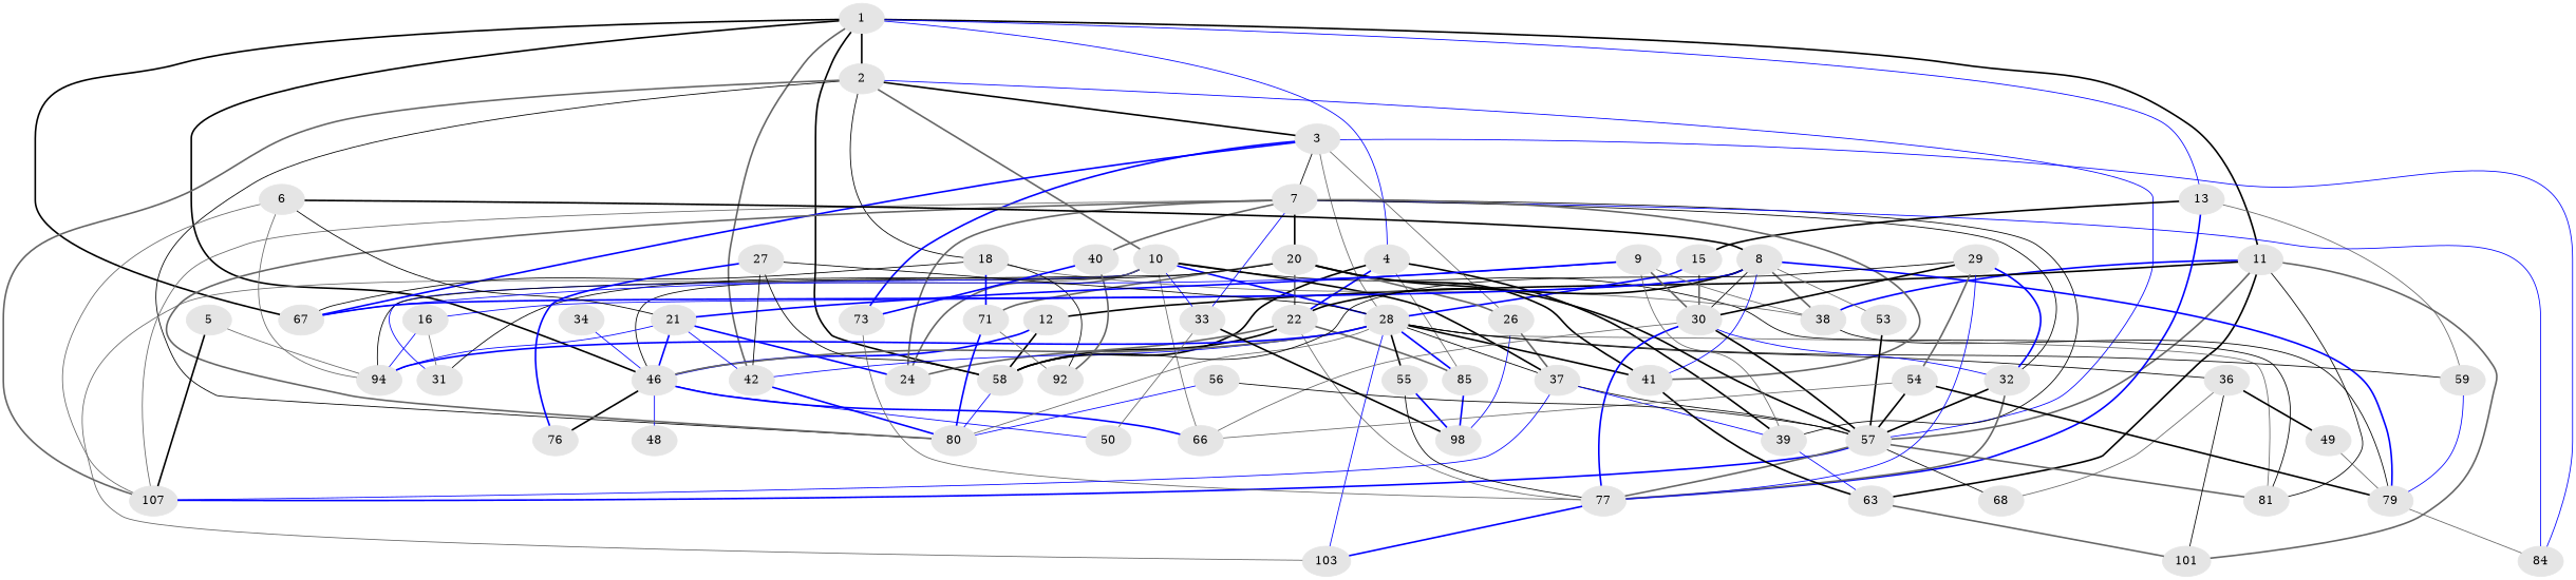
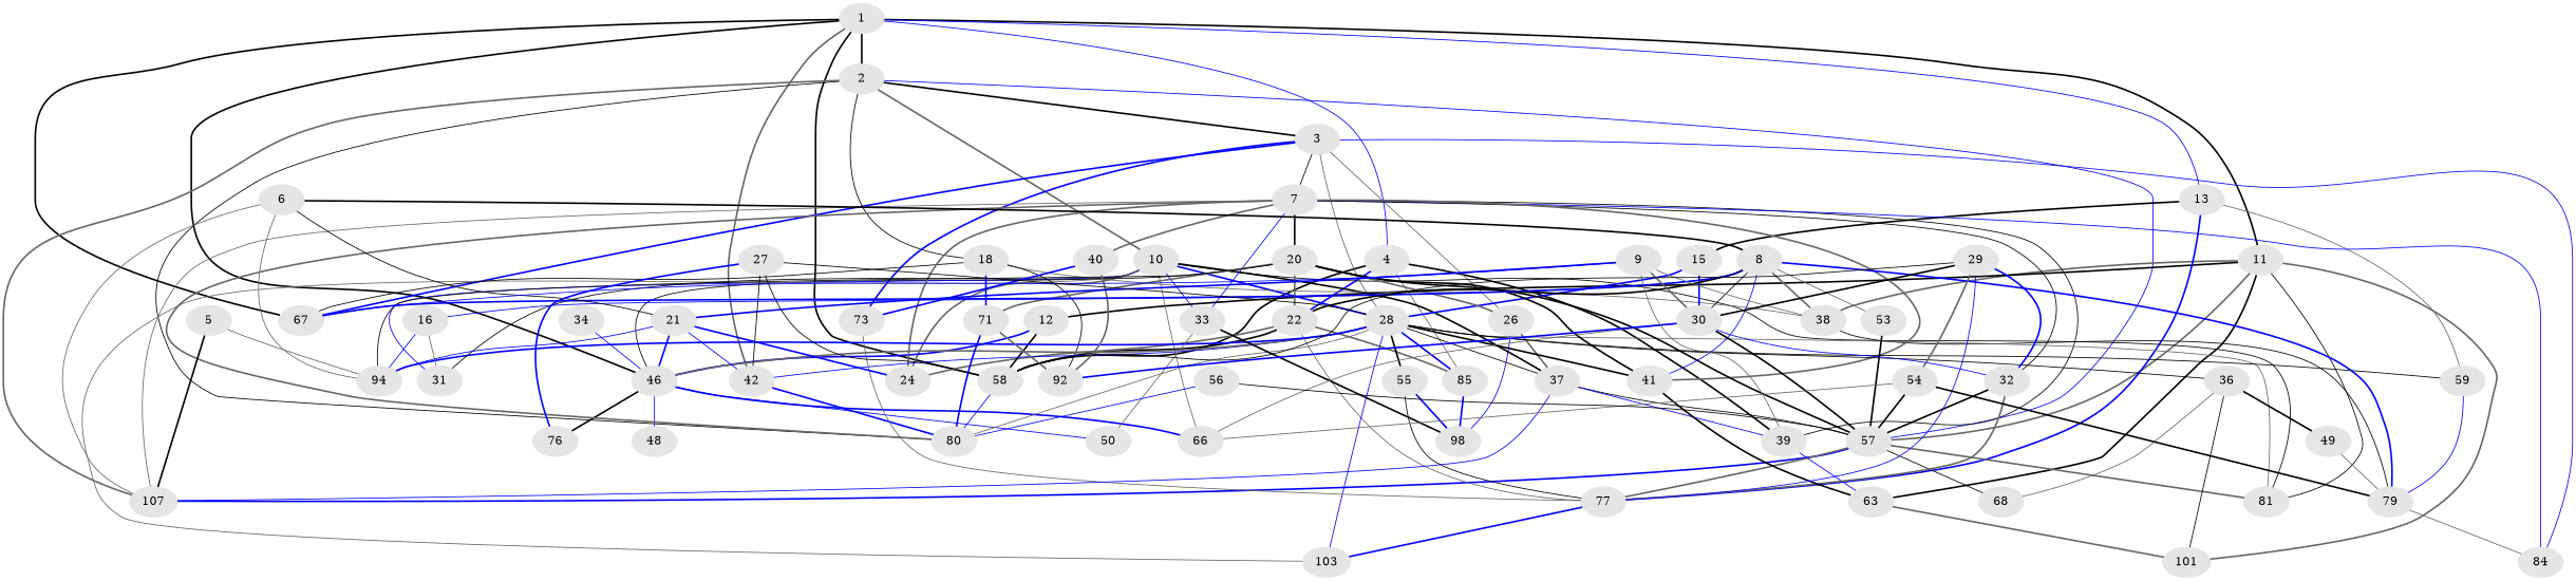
  graph {
    node [color=gray90 style=filled]
    edge [color=black style=bold]
    1 [super="+14"]
    2 [super="+100+89"]
    4 [super="+93"]
    11 [super="+25"]
    13
    42 [super="+47"]
    46 [super="+110+64"]
    58 [super="+91+96"]
    67
    3 [super="+102+61"]
    10 [super="+70+19+44"]
    18 [super="+23"]
    57 [super="+72"]
    80
    107
    22 [super="+106"]
    39 [super="+75+105"]
    85
    38 [super="+88"]
    81 [super="+108"]
    12
    63
    101
    15
    59
    77 [super="+99+86"]
    66
    76
    50
    48
    7 [super="+51+17"]
    26
    28 [super="+95+35"]
    73
    84 [super="+109"]
    24
    33
    31
    37 [super="+52"]
    103
    92 [super="+97"]
    71
    68
    20 [super="+104"]
    32 [super="+65"]
    40
    41
    98
    94
    36
    55
    5
    8 [super="+45+60+87"]
    16
    30 [super="+62"]
    53
    79
    6
    21 [super="+69"]
    9
    34
    27
    n63 [label=49]
    29
    54
    56
    1 -- 2 [weight=2]
    1 -- 4 [color=blue style=solid]
    1 -- 11
    1 -- 13 [color=blue style=solid]
    1 -- 42 [color=gray40]
    1 -- 46
    1 -- 58
    1 -- 67
    2 -- 3
    2 -- 10 [color=gray40]
    2 -- 18 [style=solid]
    2 -- 57 [color=blue style=solid]
    2 -- 80 [style=solid]
    2 -- 107 [color=gray40]
    4 -- 58
    4 -- 22 [color=blue]
    4 -- 39
    4 -- 85 [color=gray40 style=solid]
    11 -- 57 [color=gray40]
-   11 -- 38 [color=blue]
+   11 -- 38 [color=gray40]
    11 -- 81 [style=solid]
    11 -- 12
    11 -- 63
    11 -- 101 [color=gray40]
    13 -- 15
    13 -- 59 [color=gray40 style=solid]
    13 -- 77 [color=blue]
    42 -- 80 [color=blue]
    46 -- 66 [color=blue]
    46 -- 76
    46 -- 50 [color=blue style=solid]
    46 -- 48 [color=blue style=solid weight=2]
    58 -- 80 [color=blue style=solid]
    3 -- 67 [color=blue]
    3 -- 7 [style=solid]
    3 -- 26 [color=gray40 style=solid]
    3 -- 28 [color=gray40 style=solid weight=2]
    3 -- 73 [color=blue]
    3 -- 84 [color=blue style=solid]
    10 -- 46 [style=solid]
    10 -- 81 [style=solid]
    10 -- 66 [color=gray40 style=solid]
    10 -- 28 [color=blue]
    10 -- 24 [color=gray40]
    10 -- 33 [color=blue style=solid]
    10 -- 31 [color=blue style=solid]
    10 -- 37
    10 -- 103 [color=gray40 style=solid]
    18 -- 67 [style=solid]
    18 -- 38 [color=gray40 style=solid]
    18 -- 92 [style=solid]
    18 -- 71 [color=blue]
    57 -- 107 [color=blue]
    57 -- 81 [color=gray40]
    57 -- 77 [color=gray40]
    57 -- 68 [style=solid]
    22 -- 58
    22 -- 85 [color=gray40]
    22 -- 77 [color=gray40 style=solid]
    22 -- 24 [color=gray40]
    39 -- 63 [color=blue style=solid]
    85 -- 98 [color=blue]
    38 -- 79 [style=solid]
    12 -- 46 [color=blue]
    12 -- 58
    63 -- 101 [color=gray40]
    15 -- 28 [color=blue]
-   15 -- 30 [color=gray40]
+   15 -- 30 [color=blue]
    59 -- 79 [color=blue style=solid]
    77 -- 103 [color=blue]
    7 -- 80 [color=gray40]
    7 -- 107 [color=gray40 style=solid]
    7 -- 39 [style=solid weight=2]
    7 -- 84 [color=blue style=solid]
    7 -- 24 [color=gray40]
    7 -- 33 [color=blue style=solid]
    7 -- 20
    7 -- 32 [style=solid]
    7 -- 40 [color=gray40]
    7 -- 41 [color=gray40]
    26 -- 37 [color=gray40]
    26 -- 98 [color=blue style=solid]
    28 -- 42 [color=blue style=solid]
    28 -- 46 [color=gray40]
    28 -- 80 [color=gray40 style=solid]
    28 -- 85 [color=blue]
    28 -- 81 [color=gray40 style=solid]
    28 -- 59 [style=solid]
    28 -- 37 [style=solid weight=2]
    28 -- 103 [color=blue style=solid]
    28 -- 41
    28 -- 94 [color=blue]
    28 -- 36 [style=solid]
    28 -- 55
    73 -- 77 [color=gray40 style=solid]
    33 -- 50 [color=gray40 style=solid]
    33 -- 98
    37 -- 57 [style=solid]
    37 -- 107 [color=blue style=solid]
    37 -- 39 [color=blue style=solid]
    71 -- 80 [color=blue]
-   71 -- 92 [color=gray40 style=solid]
+   71 -- 92 [color=gray40]
    20 -- 57
    20 -- 22 [color=gray40]
    20 -- 26 [color=gray40]
    20 -- 31 [style=solid]
    20 -- 71 [color=gray40]
    20 -- 41
    20 -- 94 [style=solid]
    32 -- 57
    32 -- 77 [color=gray40]
    40 -- 73 [color=blue]
    40 -- 92 [color=gray40]
    41 -- 63
    36 -- 101 [style=solid]
    36 -- 68 [color=gray40 style=solid]
    36 -- n63
    55 -- 77 [style=solid]
    55 -- 98 [color=blue]
    5 -- 107
    5 -- 94 [color=gray40 style=solid]
    8 -- 67 [color=blue]
    8 -- 22
    8 -- 38 [color=gray40]
    8 -- 41 [color=blue style=solid]
    8 -- 16 [color=blue style=solid]
    8 -- 30 [style=solid]
    8 -- 53 [color=gray40 style=solid]
    8 -- 79 [color=blue]
    16 -- 31 [color=gray40 style=solid]
    16 -- 94 [color=blue style=solid]
    30 -- 57
    30 -- 66 [color=gray40 style=solid]
-   30 -- 77 [color=blue]
+   30 -- 92 [color=blue]
    30 -- 32 [color=blue style=solid]
    53 -- 57
    79 -- 84 [color=gray40 style=solid]
    6 -- 107 [color=gray40 style=solid]
    6 -- 94 [color=gray40 style=solid]
    6 -- 8
    6 -- 21 [style=solid]
    21 -- 42 [color=blue style=solid]
    21 -- 46 [color=blue]
    21 -- 24 [color=blue]
    21 -- 94 [color=blue style=solid]
    9 -- 67 [color=blue style=solid]
    9 -- 39 [color=gray40 style=solid]
    9 -- 38 [color=gray40 style=solid]
    9 -- 30 [color=gray40]
    9 -- 21 [color=blue]
    34 -- 46 [color=blue style=solid weight=2]
    27 -- 42 [style=solid]
    27 -- 58 [style=solid]
    27 -- 76 [color=blue]
    27 -- 28 [style=solid]
    n63 -- 79 [color=gray40 style=solid]
    29 -- 58 [style=solid weight=2]
    29 -- 77 [color=blue style=solid]
    29 -- 32 [color=blue]
    29 -- 30
    29 -- 54 [color=gray40]
    54 -- 57
    54 -- 66 [color=gray40 style=solid]
    54 -- 79
    56 -- 57 [style=solid]
    56 -- 80 [color=blue style=solid]
  }
